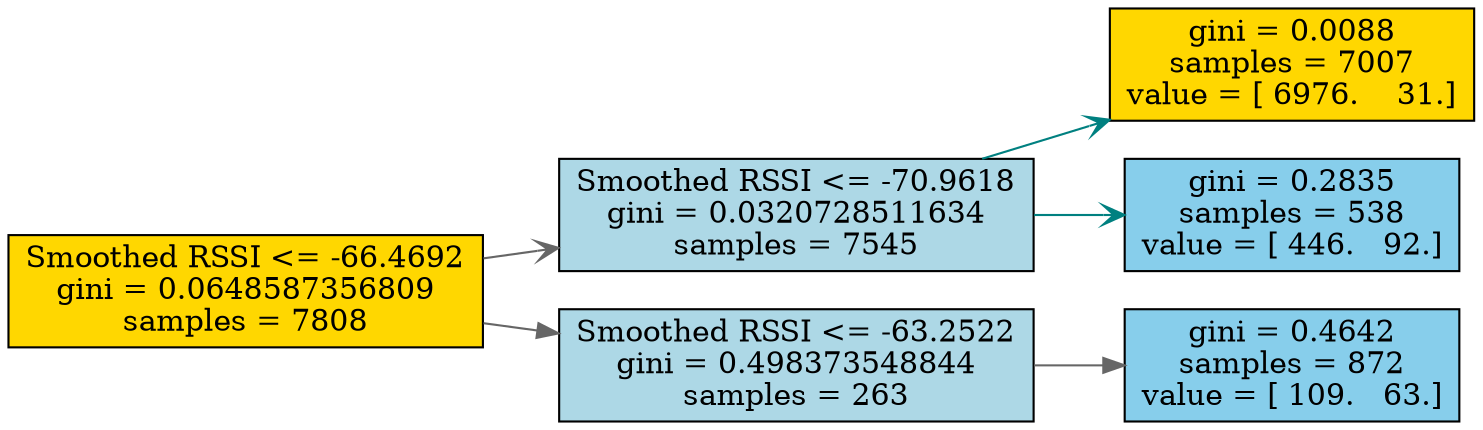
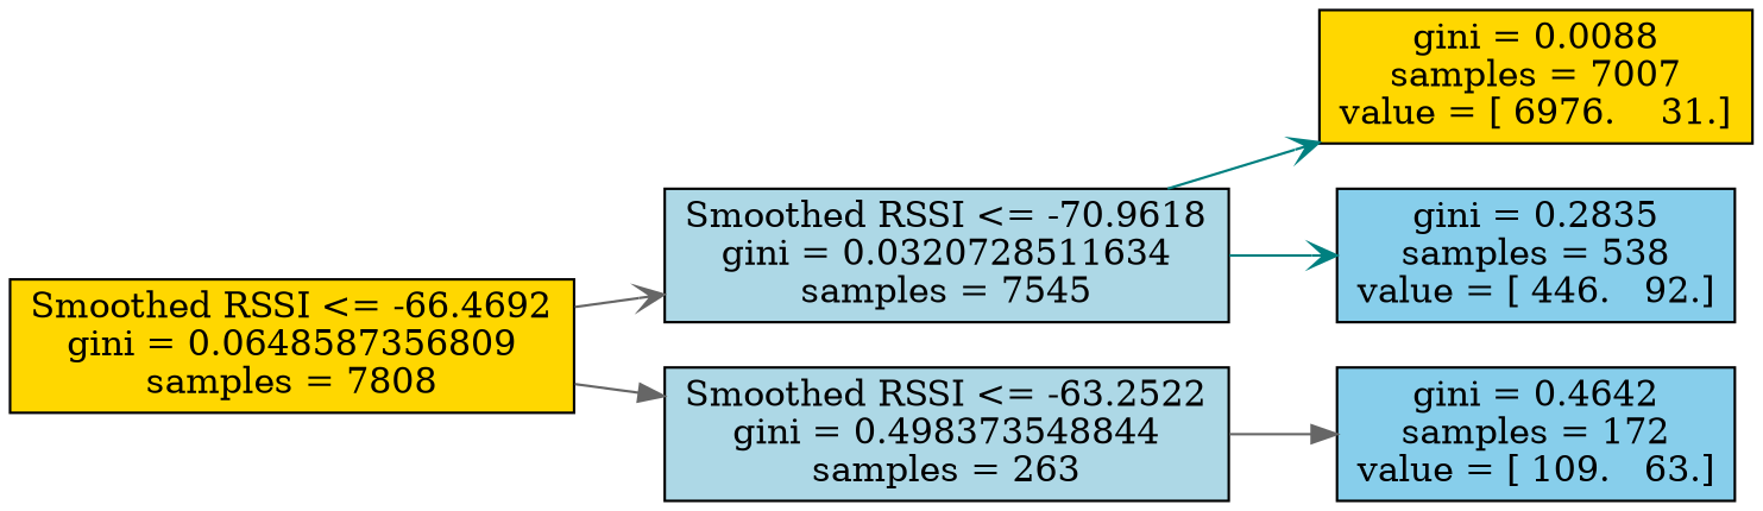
  digraph {
    rankdir=LR
    node [fillcolor=gold shape=box style=filled]
    edge [arrowhead=vee color=gray40]
    n1 [label="Smoothed RSSI <= -66.4692\ngini = 0.0648587356809\nsamples = 7808"]
    n2 [fillcolor=lightblue label="Smoothed RSSI <= -70.9618\ngini = 0.0320728511634\nsamples = 7545"]
    n3 [fillcolor=lightblue label="Smoothed RSSI <= -63.2522\ngini = 0.498373548844\nsamples = 263"]
    n4 [label="gini = 0.0088\nsamples = 7007\nvalue = [ 6976.    31.]"]
    n5 [fillcolor=skyblue label="gini = 0.2835\nsamples = 538\nvalue = [ 446.   92.]"]
-   n6 [fillcolor=skyblue label="gini = 0.4642\nsamples = 872\nvalue = [ 109.   63.]"]
+   n6 [fillcolor=skyblue label="gini = 0.4642\nsamples = 172\nvalue = [ 109.   63.]"]
    n1 -> n2
    n1 -> n3 [arrowhead=normal]
    n2 -> n4 [color=teal]
    n2 -> n5 [color=teal]
    n3 -> n6 [arrowhead=normal]
  }
